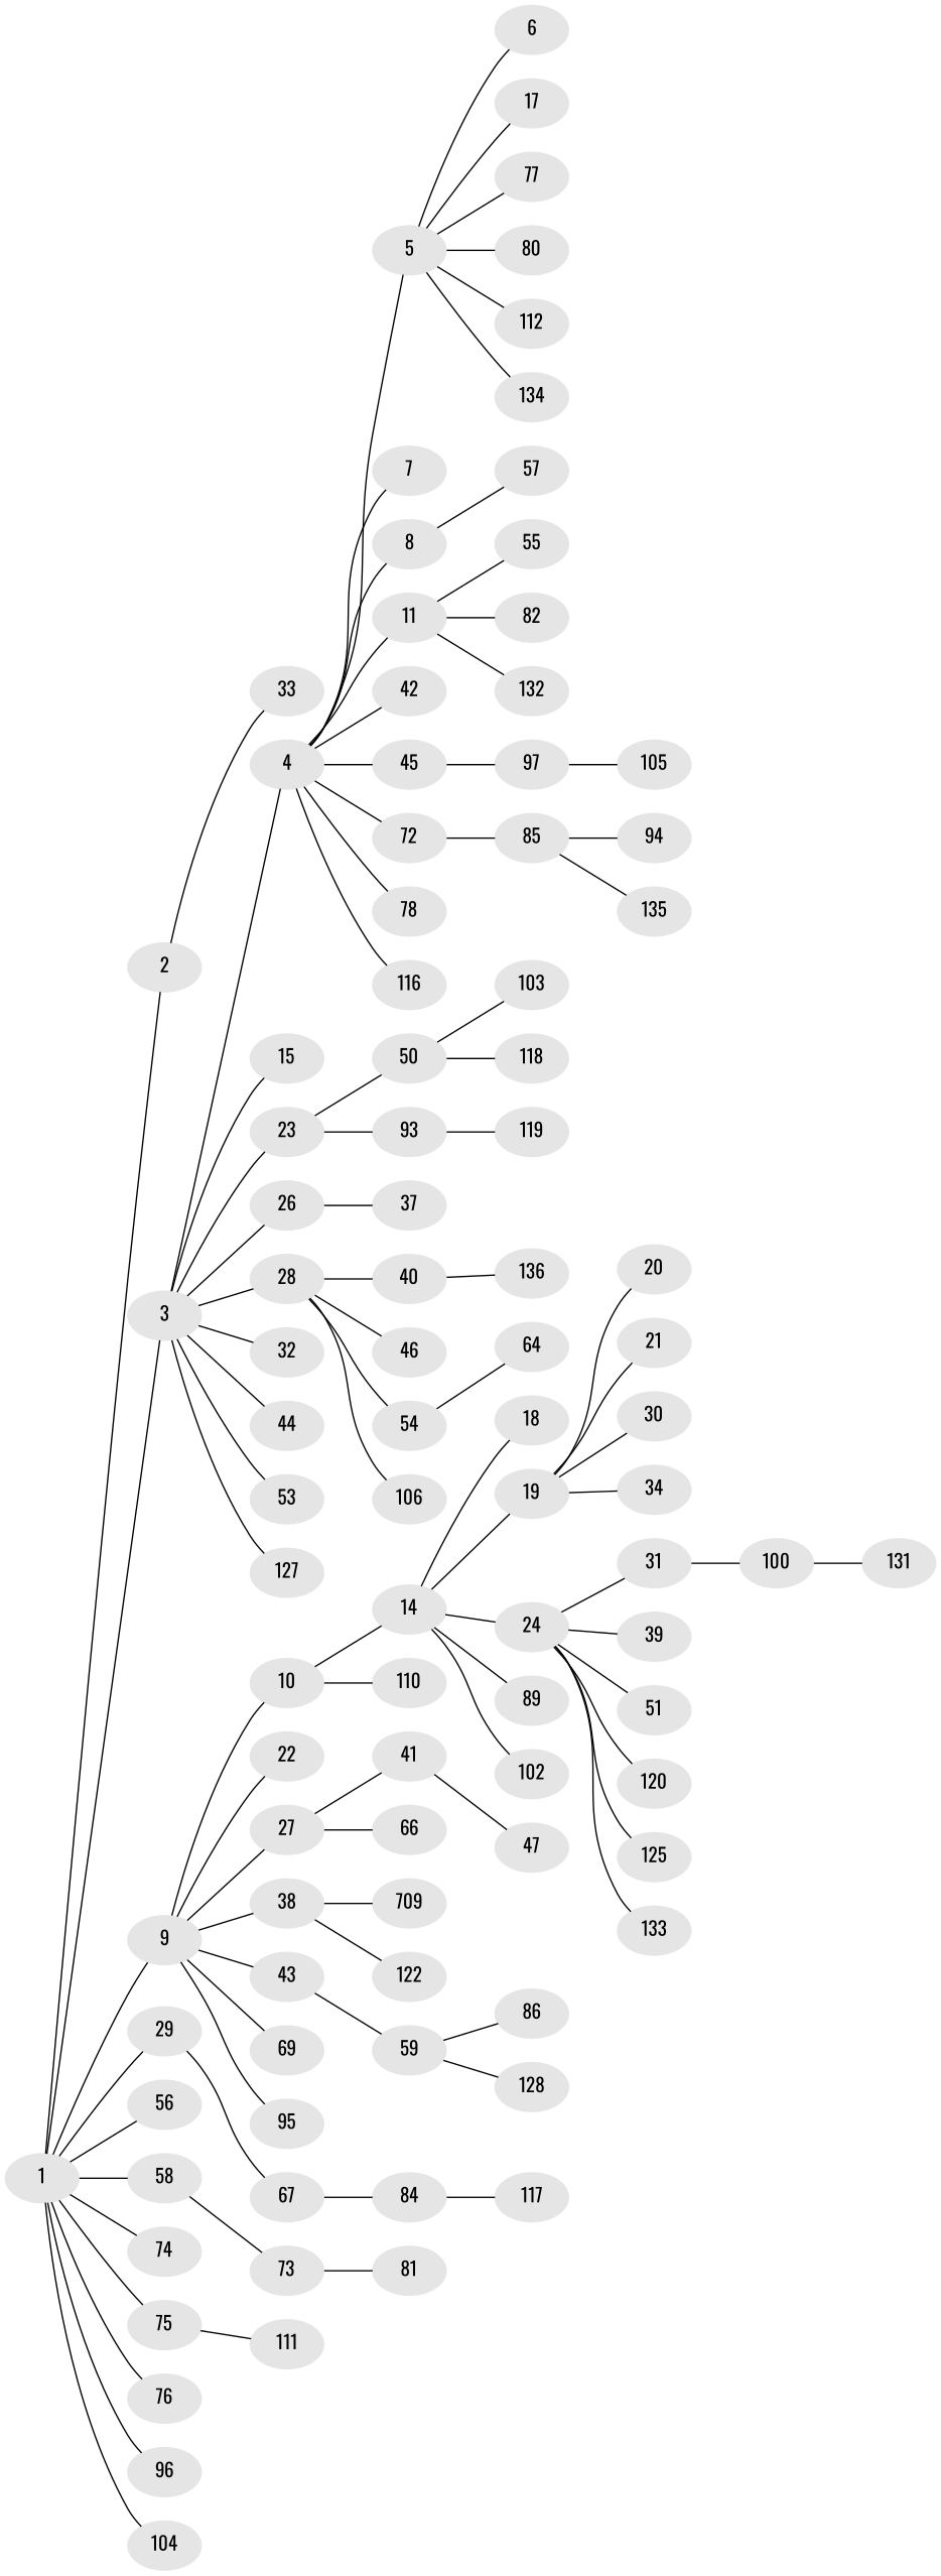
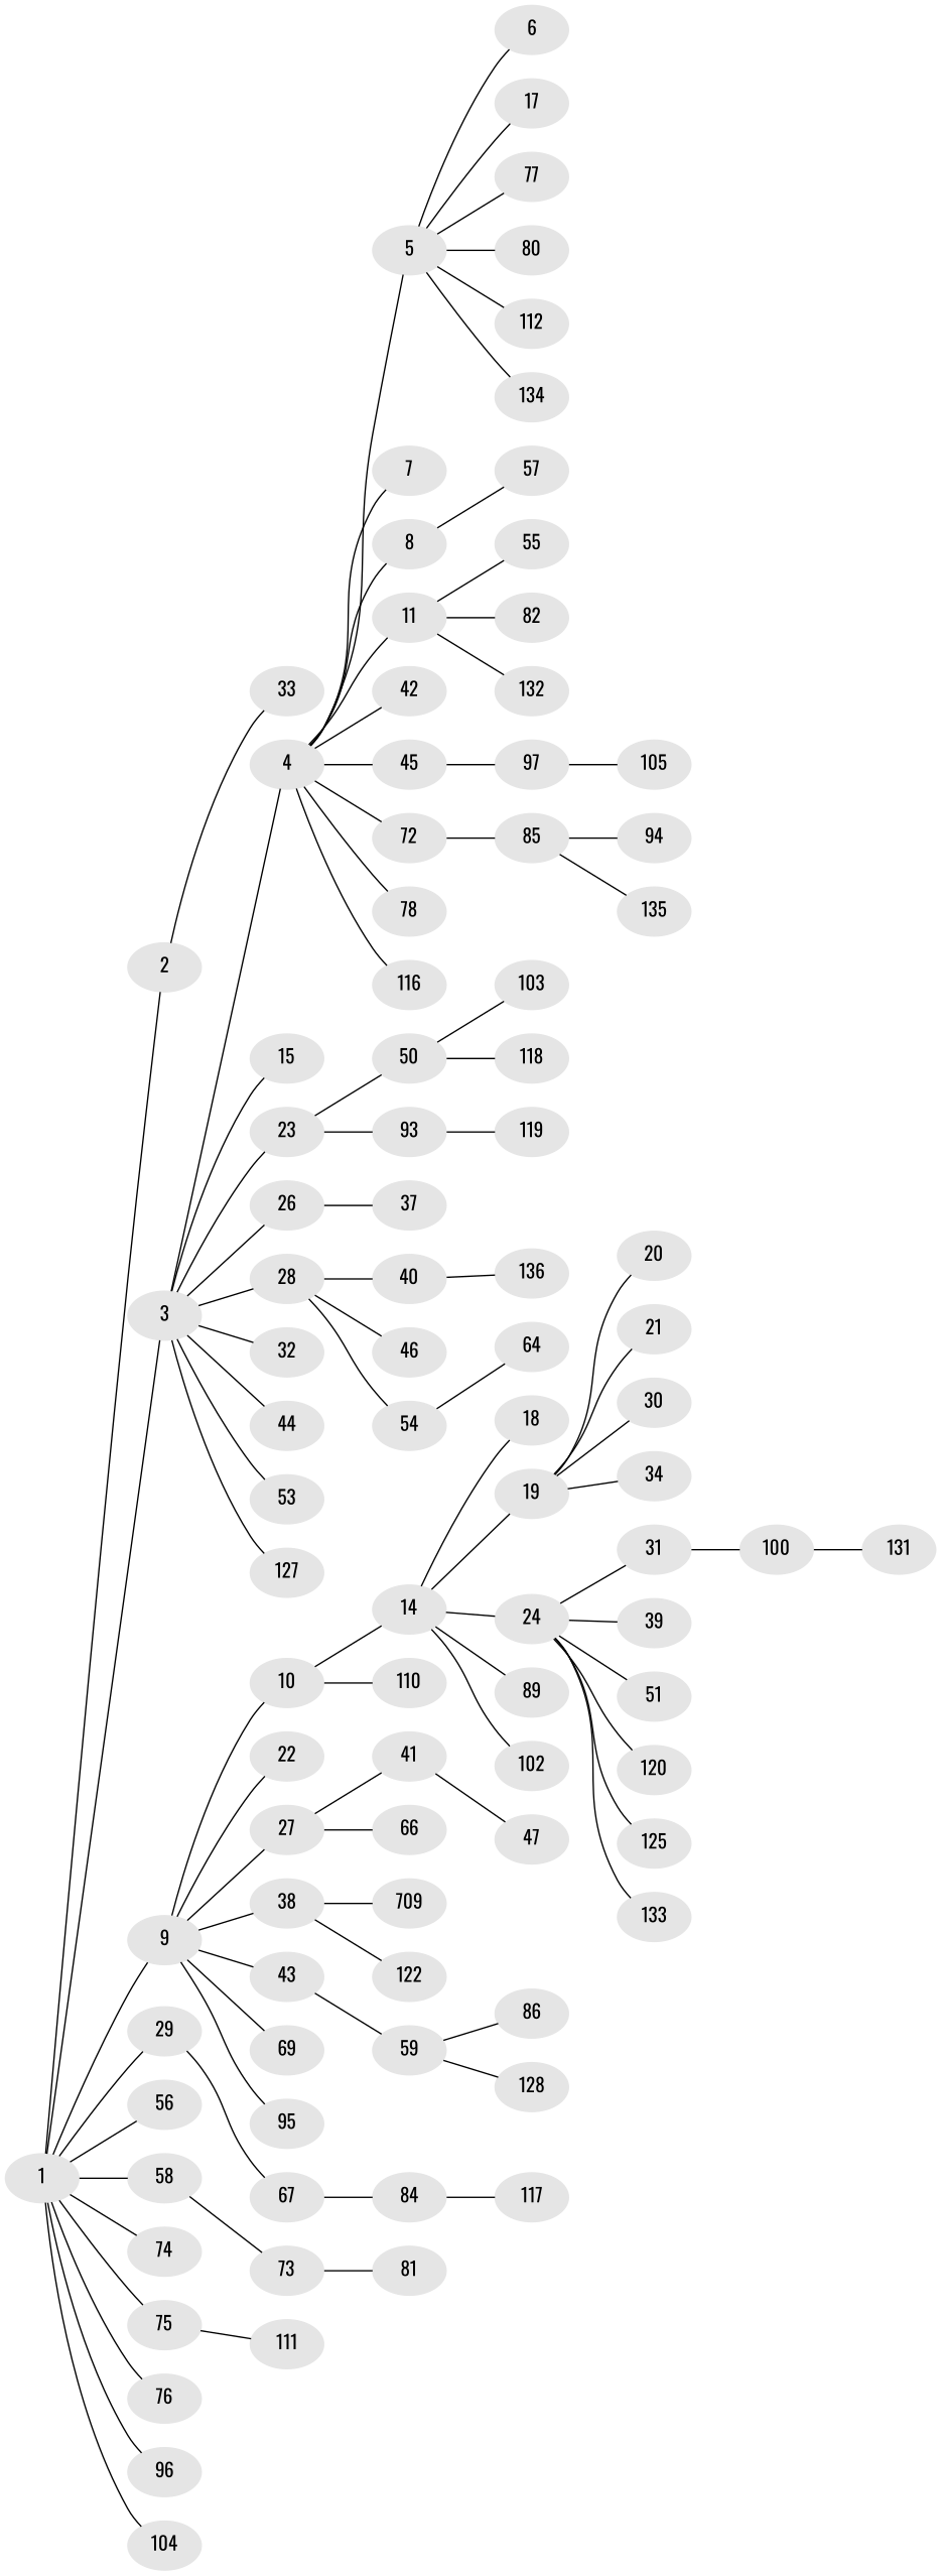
  graph {
    fontname=Oswald
    rankdir=LR
    node [color=gray90 fontname=Oswald style=filled]
    edge [fontname=Oswald]
    1 [super="+36"]
    2 [super="+71"]
    3 [super="+12"]
    9 [super="+68"]
    29 [super="+124"]
    56
    58
    74
    75
    76 [super="+130"]
    96
    104
    33 [super="+91"]
    4 [super="+13"]
    15
    23 [super="+113"]
    26
    28 [super="+35"]
    32 [super="+99"]
    44
    53
    127
    10
    22
    27
    38 [super="+87"]
    43
    69 [super="+79"]
    95 [super="+137"]
    67 [super="+70"]
    73 [super="+83"]
    111
    5 [super="+52"]
    7 [super="+88"]
    8 [super="+98"]
    11 [super="+49"]
    42
    45
    72
    78
    116
    50 [super="+114"]
    93 [super="+121"]
    37 [super="+107"]
    40
    46
    54 [super="+129"]
-   106
    6
    17
    77
    80 [super="+108"]
    112
    134
    57 [super="+65"]
    55
    82
    132
    97 [super="+101"]
    85 [super="+92"]
    14 [super="+16"]
    110
    41 [super="+48"]
    66 [super="+123"]
    n65 [label=709]
    122
    59 [super="+60"]
    18
    19 [super="+61"]
    24 [super="+25"]
    89
    102
    20
    21 [super="+62"]
    30
    34 [super="+63"]
    31 [super="+90"]
    39
    51
    120
    125
    133
    103
    118
    119
    100
    47
    136
    64
    84 [super="+126"]
    131
    86
    128
    105
    81 [super="+115"]
    117
    94
    135
    1 -- 2
    1 -- 3
    1 -- 9
    1 -- 29
    1 -- 56
    1 -- 58
    1 -- 74
    1 -- 75
    1 -- 76
    1 -- 96
    1 -- 104
    2 -- 33
    3 -- 4
    3 -- 15
    3 -- 23
    3 -- 26
    3 -- 28
    3 -- 32
    3 -- 44
    3 -- 53
    3 -- 127
    9 -- 10
    9 -- 22
    9 -- 27
    9 -- 38
    9 -- 43
    9 -- 69
    9 -- 95
    29 -- 67
    58 -- 73
    75 -- 111
    4 -- 5
    4 -- 7
    4 -- 8
    4 -- 11
    4 -- 42
    4 -- 45
    4 -- 72
    4 -- 78
    4 -- 116
    23 -- 50
    23 -- 93
    26 -- 37
    28 -- 40
    28 -- 46
    28 -- 54
-   28 -- 106
    10 -- 14
    10 -- 110
    27 -- 41
    27 -- 66
    38 -- n65
    38 -- 122
    43 -- 59
    67 -- 84
    73 -- 81
    5 -- 6
    5 -- 17
    5 -- 77
    5 -- 80
    5 -- 112
    5 -- 134
    8 -- 57
    11 -- 55
    11 -- 82
    11 -- 132
    45 -- 97
    72 -- 85
    50 -- 103
    50 -- 118
    93 -- 119
    40 -- 136
    54 -- 64
    97 -- 105
    85 -- 94
    85 -- 135
    14 -- 18
    14 -- 19
    14 -- 24
    14 -- 89
    14 -- 102
    41 -- 47
    59 -- 86
    59 -- 128
    19 -- 20
    19 -- 21
    19 -- 30
    19 -- 34
    24 -- 31
    24 -- 39
    24 -- 51
    24 -- 120
    24 -- 125
    24 -- 133
    31 -- 100
    100 -- 131
    84 -- 117
  }
